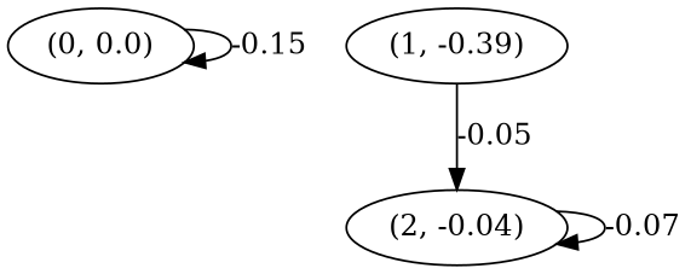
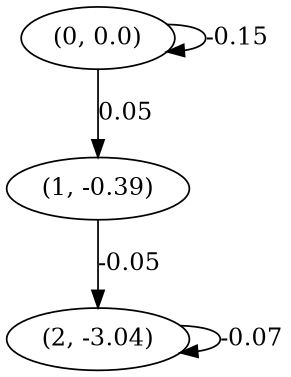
  digraph {
    n1 [label="(0, 0.0)"]
    n2 [label="(1, -0.39)"]
-   n3 [label="(2, -0.04)"]
+   n3 [label="(2, -3.04)"]
    n1 -> n1 [label=-0.15]
+   n1 -> n2 [label=0.05]
    n2 -> n3 [label=-0.05]
    n3 -> n3 [label=-0.07]
  }
